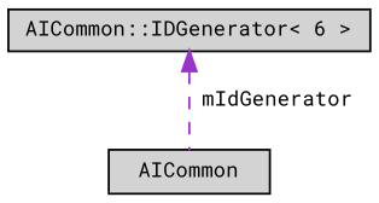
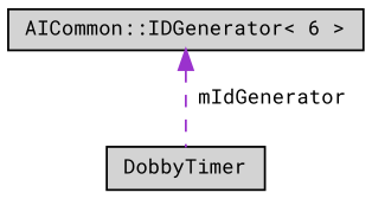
  digraph {
    fontname="Roboto Mono"
    node [color=black fillcolor=lightgrey fontname="Roboto Mono" fontsize=10 shape=record style=filled]
-   n1 [fontcolor=black height=0.2 label=AICommon width=0.4]
+   n1 [fontcolor=black height=0.2 label=DobbyTimer width=0.4]
    n2 [height=0.2 label="AICommon::IDGenerator\< 6 \>" width=0.4]
    n2 -> n1 [color=darkorchid3 dir=back fontname="Roboto Mono" fontsize=10 label=" mIdGenerator" labelfontname=Helvetica labelfontsize=10 style=dashed]
  }
